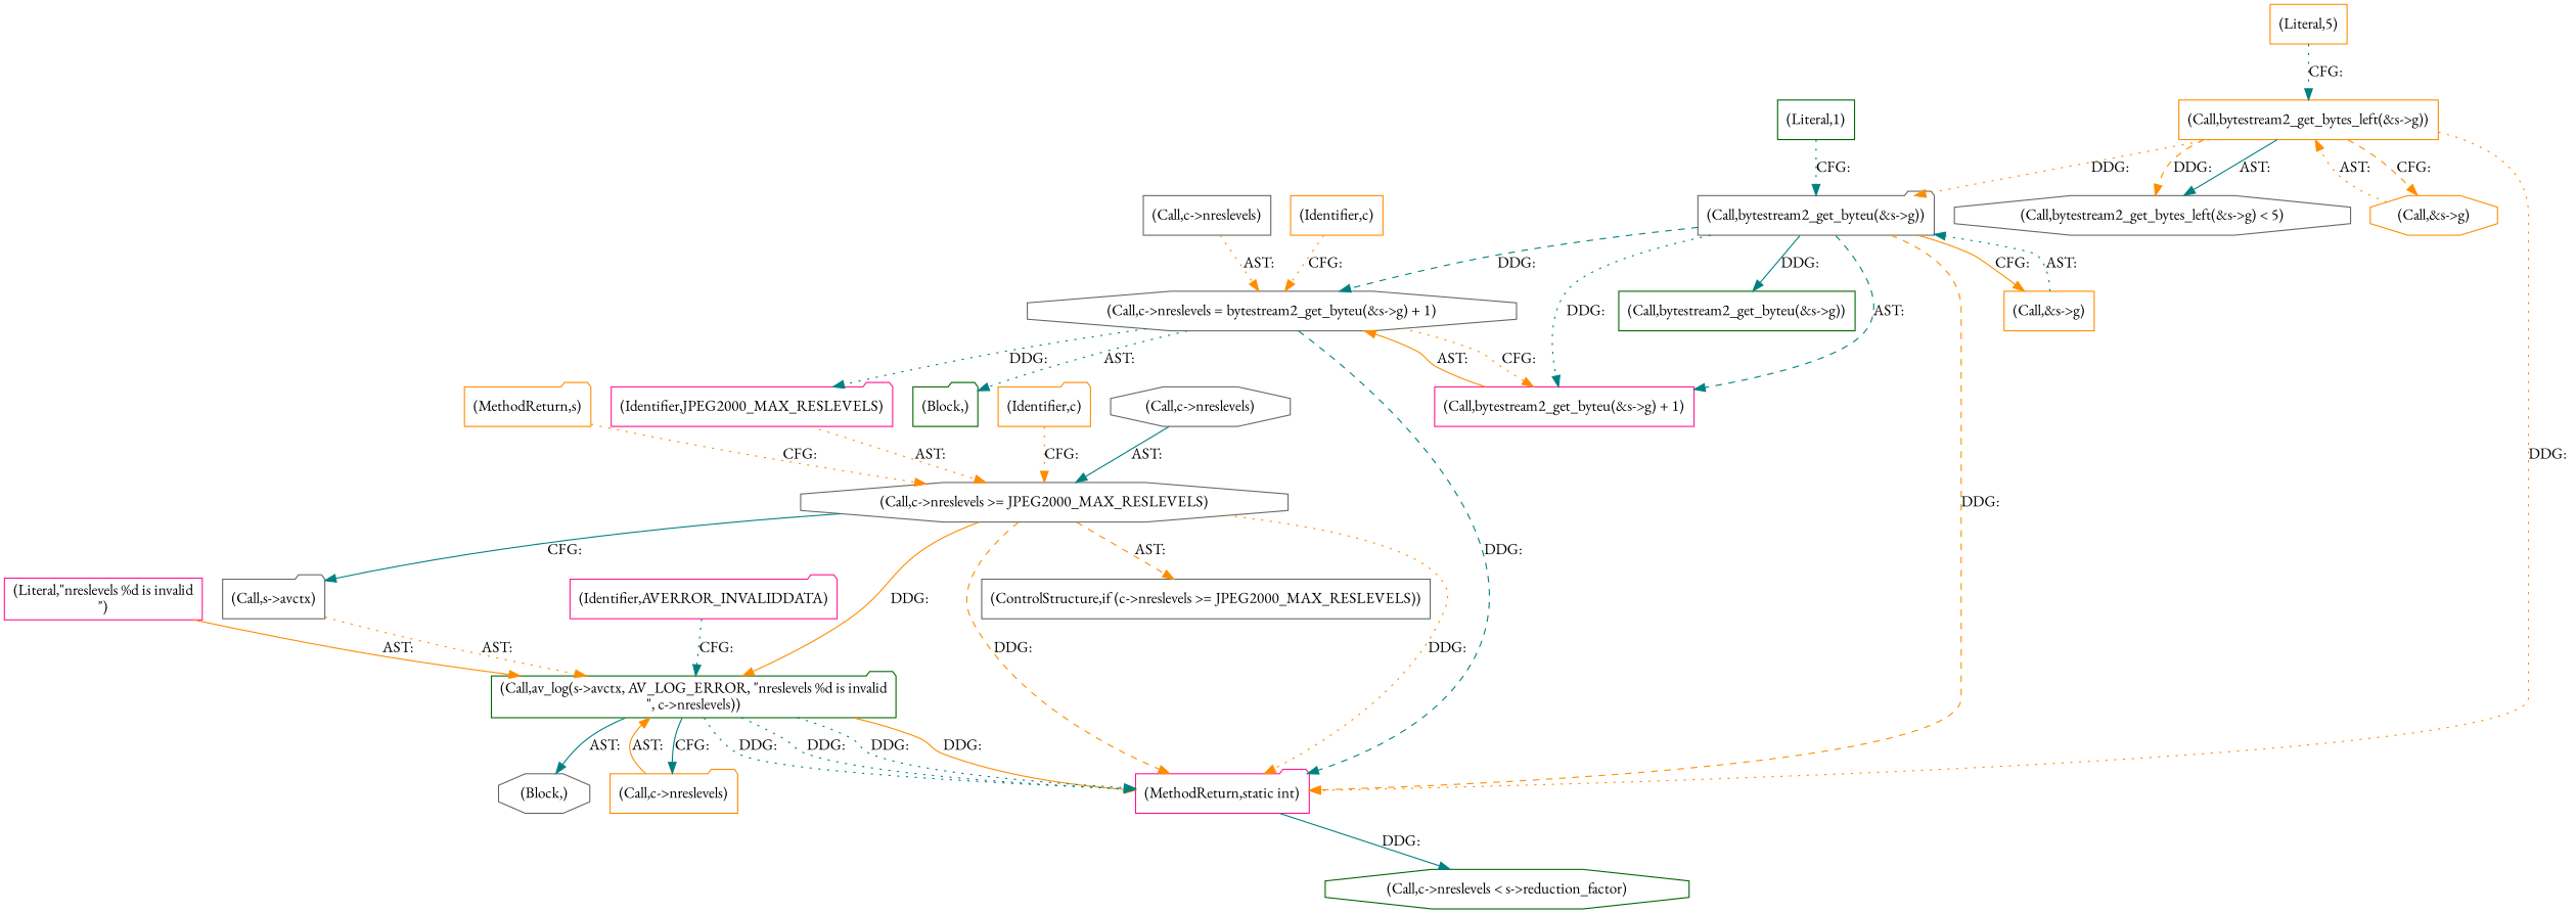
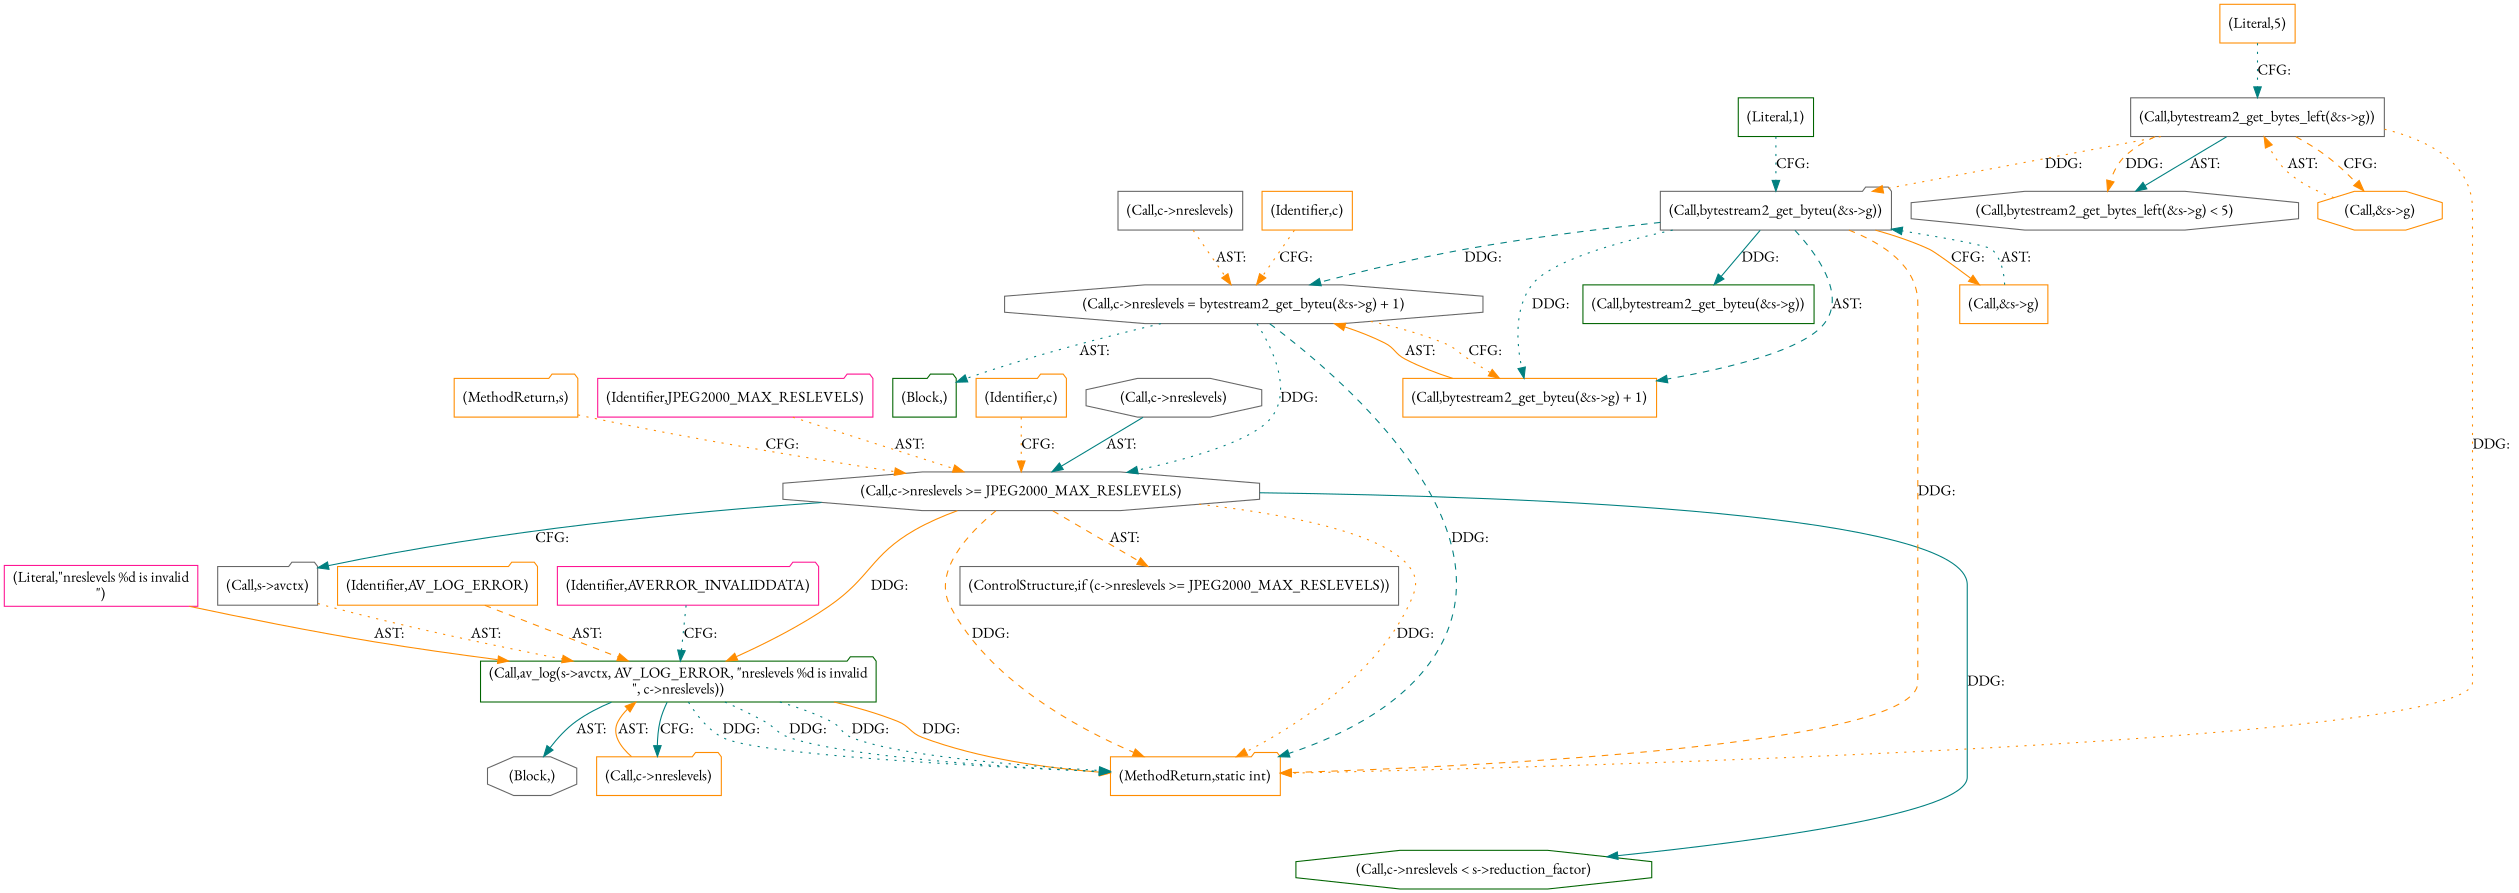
  digraph {
    fontname="EB Garamond"
    node [color=darkorange fontname="EB Garamond" shape=folder]
    edge [color=darkorange fontname="EB Garamond" style=dotted]
    n1 [color=darkgreen label="(Call,av_log(s->avctx, AV_LOG_ERROR, \"nreslevels %d is invalid\n\", c->nreslevels))"]
    n2 [color=gray40 label="(Block,)" shape=octagon]
    n3 [label="(Call,c->nreslevels)"]
-   n4 [color=deeppink label="(MethodReturn,static int)"]
+   n4 [label="(MethodReturn,static int)"]
    n5 [color=gray40 label="(Call,c->nreslevels >= JPEG2000_MAX_RESLEVELS)" shape=octagon]
    n6 [color=darkgreen label="(Call,c->nreslevels < s->reduction_factor)" shape=octagon]
    n7 [color=gray40 label="(ControlStructure,if (c->nreslevels >= JPEG2000_MAX_RESLEVELS))" shape=box]
    n8 [color=gray40 label="(Call,s->avctx)"]
    n9 [color=deeppink label="(Identifier,JPEG2000_MAX_RESLEVELS)"]
    n10 [color=gray40 label="(Call,c->nreslevels = bytestream2_get_byteu(&s->g) + 1)" shape=octagon]
-   n11 [color=deeppink label="(Call,bytestream2_get_byteu(&s->g) + 1)" shape=box]
+   n11 [label="(Call,bytestream2_get_byteu(&s->g) + 1)" shape=box]
    n12 [color=darkgreen label="(Block,)"]
    n13 [color=gray40 label="(Call,bytestream2_get_byteu(&s->g))"]
    n14 [label="(Call,&s->g)" shape=box]
    n15 [color=darkgreen label="(Call,bytestream2_get_byteu(&s->g))" shape=box]
-   n16 [label="(Call,bytestream2_get_bytes_left(&s->g))" shape=box]
+   n16 [color=gray40 label="(Call,bytestream2_get_bytes_left(&s->g))" shape=box]
    n17 [color=gray40 label="(Call,bytestream2_get_bytes_left(&s->g) < 5)" shape=octagon]
    n18 [label="(Call,&s->g)" shape=octagon]
+   n19 [label="(Identifier,AV_LOG_ERROR)"]
    n20 [label="(Identifier,c)" shape=box]
    n21 [label="(Identifier,c)"]
    n22 [color=gray40 label="(Call,c->nreslevels)" shape=octagon]
    n23 [label="(Literal,5)" shape=box]
    n24 [color=deeppink label="(Identifier,AVERROR_INVALIDDATA)"]
    n25 [color=deeppink label="(Literal,\"nreslevels %d is invalid\n\")" shape=box]
    n26 [color=gray40 label="(Call,c->nreslevels)" shape=box]
    n27 [color=darkgreen label="(Literal,1)" shape=box]
    n28 [label="(MethodReturn,s)"]
    n1 -> n2 [color=teal label="AST: " style=solid]
    n1 -> n3 [color=teal label="CFG: " style=solid]
    n1 -> n4 [label="DDG: " style=solid]
    n1 -> n4 [color=teal label="DDG: "]
    n1 -> n4 [color=teal label="DDG: "]
    n1 -> n4 [color=teal label="DDG: "]
    n3 -> n1 [label="AST: " style=solid]
    n5 -> n1 [label="DDG: " style=solid]
    n5 -> n4 [label="DDG: " style=dashed]
    n5 -> n4 [label="DDG: "]
-   n4 -> n6 [color=teal label="DDG: " style=solid]
+   n5 -> n6 [color=teal label="DDG: " style=solid]
    n5 -> n7 [label="AST: " style=dashed]
    n5 -> n8 [color=teal label="CFG: " style=solid]
    n8 -> n1 [label="AST: "]
    n9 -> n5 [label="AST: "]
    n10 -> n4 [color=teal label="DDG: " style=dashed]
-   n10 -> n9 [color=teal label="DDG: "]
+   n10 -> n5 [color=teal label="DDG: "]
    n10 -> n11 [label="CFG: "]
    n10 -> n12 [color=teal label="AST: "]
    n11 -> n10 [label="AST: " style=solid]
    n13 -> n4 [label="DDG: " style=dashed]
    n13 -> n10 [color=teal label="DDG: " style=dashed]
    n13 -> n11 [color=teal label="AST: " style=dashed]
    n13 -> n11 [color=teal label="DDG: "]
    n13 -> n14 [label="CFG: " style=solid]
    n13 -> n15 [color=teal label="DDG: " style=solid]
    n14 -> n13 [color=teal label="AST: "]
    n16 -> n4 [label="DDG: "]
    n16 -> n13 [label="DDG: "]
    n16 -> n17 [color=teal label="AST: " style=solid]
    n16 -> n17 [label="DDG: " style=dashed]
    n16 -> n18 [label="CFG: " style=dashed]
    n18 -> n16 [label="AST: "]
+   n19 -> n1 [label="AST: " style=dashed]
    n20 -> n10 [label="CFG: "]
    n21 -> n5 [label="CFG: "]
    n22 -> n5 [color=teal label="AST: " style=solid]
    n23 -> n16 [color=teal label="CFG: "]
    n24 -> n1 [color=teal label="CFG: "]
    n25 -> n1 [label="AST: " style=solid]
    n26 -> n10 [label="AST: "]
    n27 -> n13 [color=teal label="CFG: "]
    n28 -> n5 [label="CFG: "]
  }
